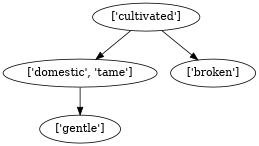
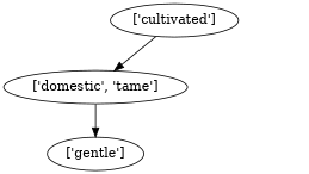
  strict digraph {
    "['domestic', 'tame']"
    "['gentle']"
    "['cultivated']"
-   "['broken']"
    "['domestic', 'tame']" -> "['gentle']"
    "['cultivated']" -> "['domestic', 'tame']"
-   "['cultivated']" -> "['broken']"
  }
